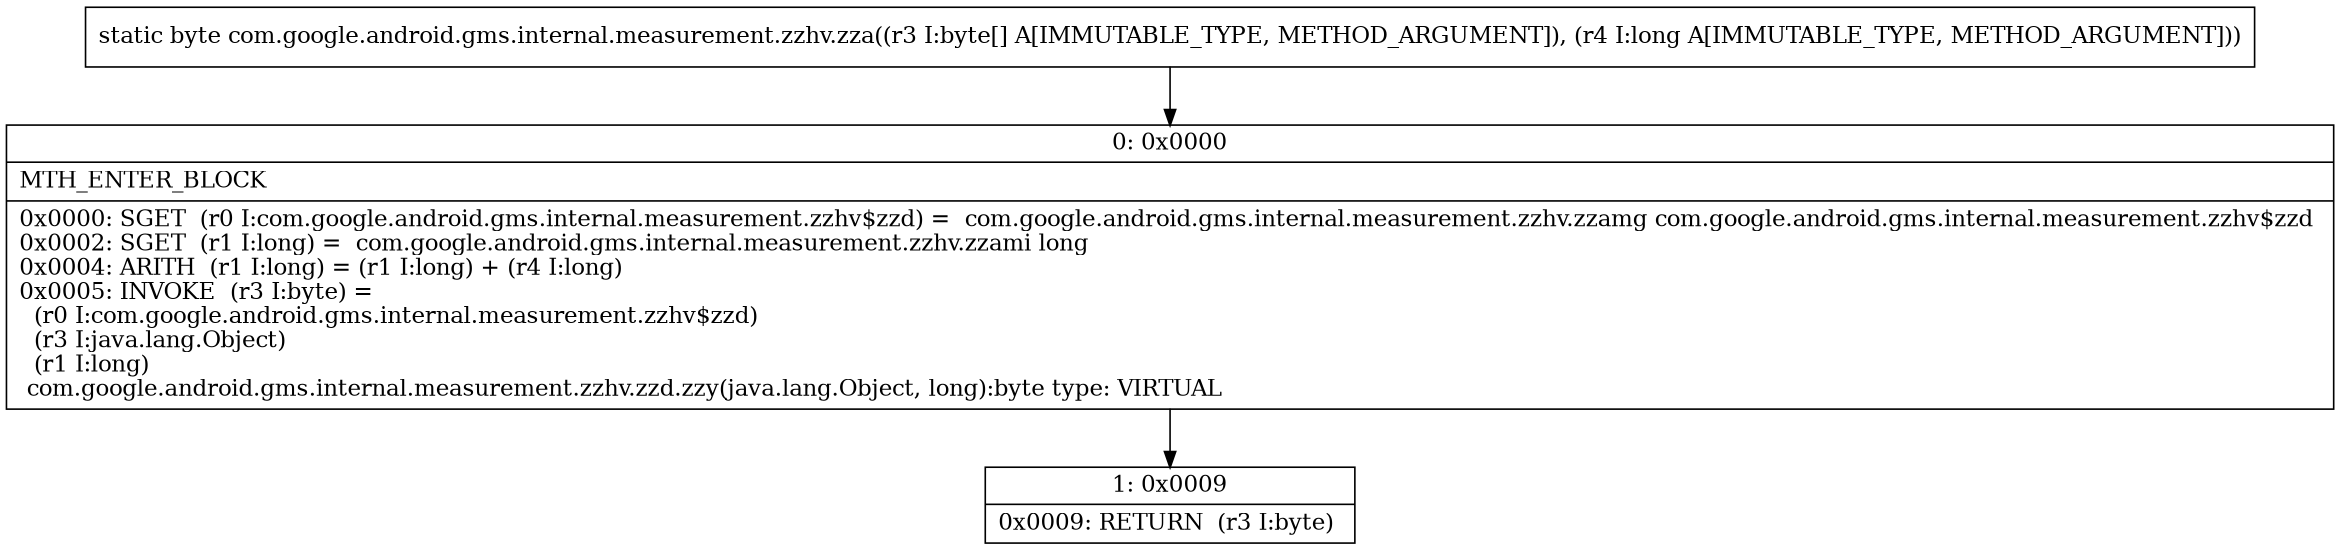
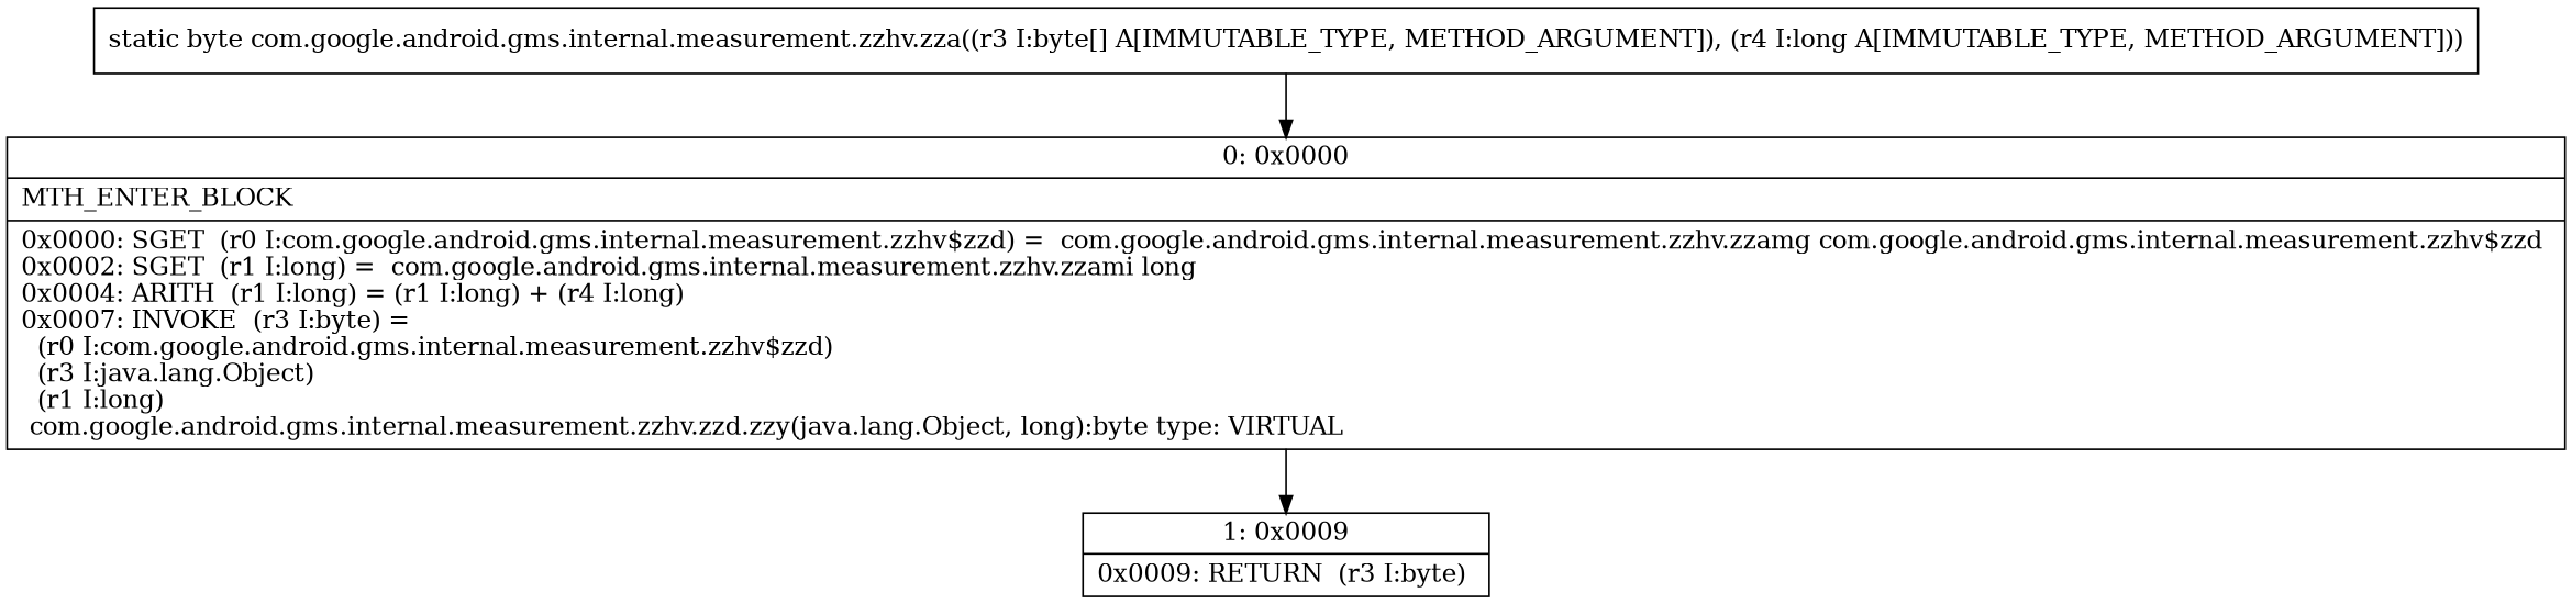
  digraph {
    fontname="DejaVu Serif"
    node [shape=record fontname="DejaVu Serif"]
    edge [fontname="DejaVu Serif"]
-   n1 [label="{0\:\ 0x0000|MTH_ENTER_BLOCK\l|0x0000: SGET  (r0 I:com.google.android.gms.internal.measurement.zzhv$zzd) =  com.google.android.gms.internal.measurement.zzhv.zzamg com.google.android.gms.internal.measurement.zzhv$zzd \l0x0002: SGET  (r1 I:long) =  com.google.android.gms.internal.measurement.zzhv.zzami long \l0x0004: ARITH  (r1 I:long) = (r1 I:long) + (r4 I:long) \l0x0005: INVOKE  (r3 I:byte) = \l  (r0 I:com.google.android.gms.internal.measurement.zzhv$zzd)\l  (r3 I:java.lang.Object)\l  (r1 I:long)\l com.google.android.gms.internal.measurement.zzhv.zzd.zzy(java.lang.Object, long):byte type: VIRTUAL \l}"]
+   n1 [label="{0\:\ 0x0000|MTH_ENTER_BLOCK\l|0x0000: SGET  (r0 I:com.google.android.gms.internal.measurement.zzhv$zzd) =  com.google.android.gms.internal.measurement.zzhv.zzamg com.google.android.gms.internal.measurement.zzhv$zzd \l0x0002: SGET  (r1 I:long) =  com.google.android.gms.internal.measurement.zzhv.zzami long \l0x0004: ARITH  (r1 I:long) = (r1 I:long) + (r4 I:long) \l0x0007: INVOKE  (r3 I:byte) = \l  (r0 I:com.google.android.gms.internal.measurement.zzhv$zzd)\l  (r3 I:java.lang.Object)\l  (r1 I:long)\l com.google.android.gms.internal.measurement.zzhv.zzd.zzy(java.lang.Object, long):byte type: VIRTUAL \l}"]
    n2 [label="{1\:\ 0x0009|0x0009: RETURN  (r3 I:byte) \l}"]
    n3 [label="{static byte com.google.android.gms.internal.measurement.zzhv.zza((r3 I:byte[] A[IMMUTABLE_TYPE, METHOD_ARGUMENT]), (r4 I:long A[IMMUTABLE_TYPE, METHOD_ARGUMENT])) }"]
    n1 -> n2
    n3 -> n1
  }
